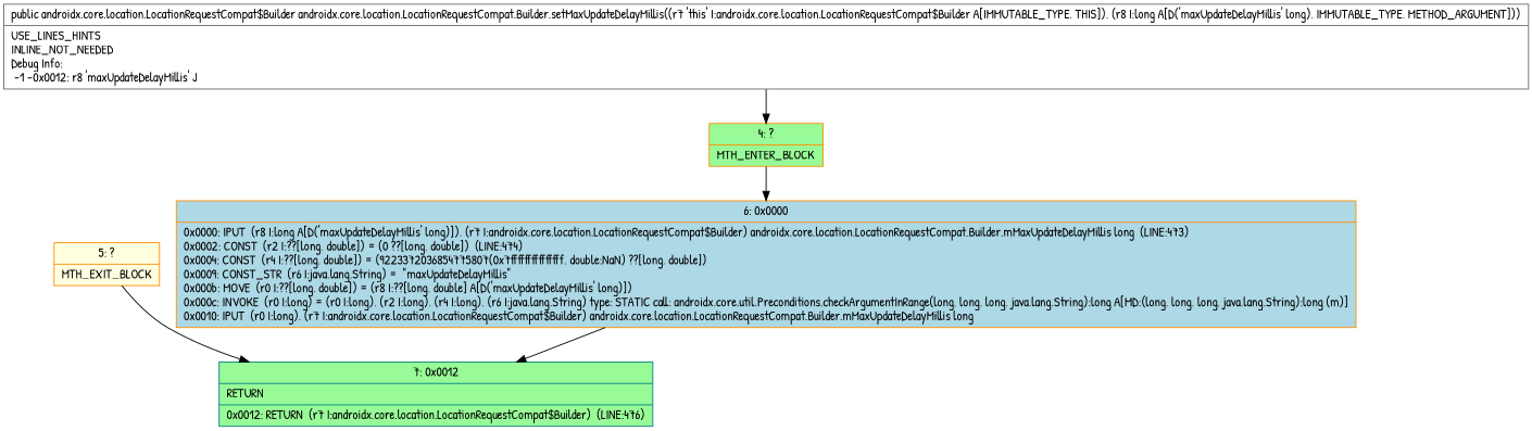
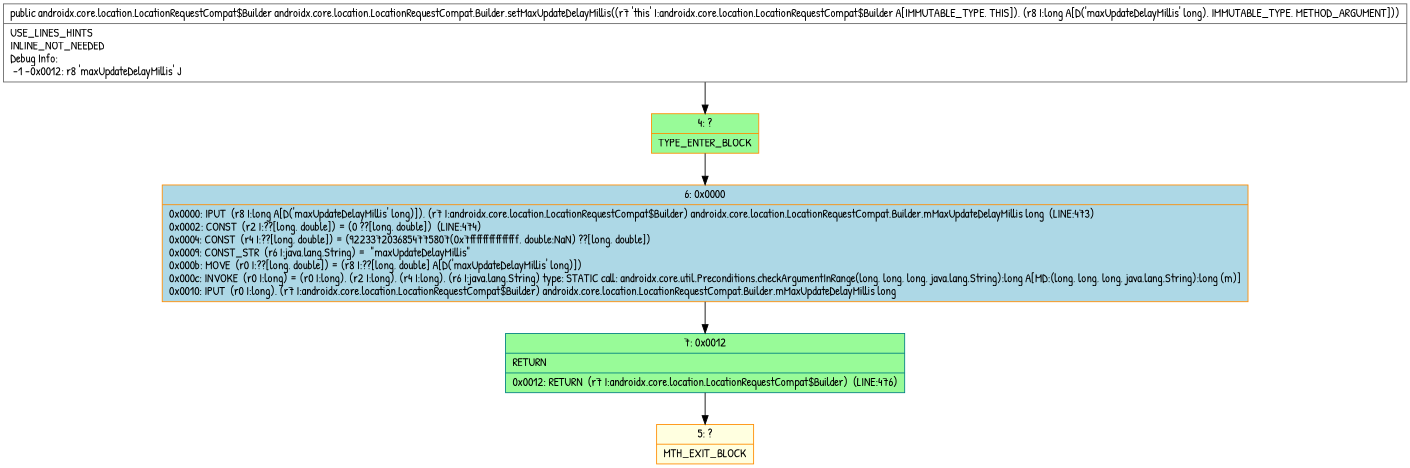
  digraph {
    fontname="Patrick Hand"
    node [color=darkorange fillcolor=palegreen fontname="Patrick Hand" shape=record style=filled]
    edge [fontname="Patrick Hand"]
-   n1 [label="{4\:\ ?|MTH_ENTER_BLOCK\l}"]
+   n1 [label="{4\:\ ?|TYPE_ENTER_BLOCK\l}"]
    n2 [fillcolor=lightblue label="{6\:\ 0x0000|0x0000: IPUT  (r8 I:long A[D('maxUpdateDelayMillis' long)]), (r7 I:androidx.core.location.LocationRequestCompat$Builder) androidx.core.location.LocationRequestCompat.Builder.mMaxUpdateDelayMillis long  (LINE:473)\l0x0002: CONST  (r2 I:??[long, double]) = (0 ??[long, double])  (LINE:474)\l0x0004: CONST  (r4 I:??[long, double]) = (9223372036854775807(0x7fffffffffffffff, double:NaN) ??[long, double]) \l0x0009: CONST_STR  (r6 I:java.lang.String) =  \"maxUpdateDelayMillis\" \l0x000b: MOVE  (r0 I:??[long, double]) = (r8 I:??[long, double] A[D('maxUpdateDelayMillis' long)]) \l0x000c: INVOKE  (r0 I:long) = (r0 I:long), (r2 I:long), (r4 I:long), (r6 I:java.lang.String) type: STATIC call: androidx.core.util.Preconditions.checkArgumentInRange(long, long, long, java.lang.String):long A[MD:(long, long, long, java.lang.String):long (m)]\l0x0010: IPUT  (r0 I:long), (r7 I:androidx.core.location.LocationRequestCompat$Builder) androidx.core.location.LocationRequestCompat.Builder.mMaxUpdateDelayMillis long \l}"]
    n3 [color=teal label="{7\:\ 0x0012|RETURN\l|0x0012: RETURN  (r7 I:androidx.core.location.LocationRequestCompat$Builder)  (LINE:476)\l}"]
    n4 [fillcolor=lightyellow label="{5\:\ ?|MTH_EXIT_BLOCK\l}"]
    n5 [color=gray40 fillcolor=white label="{public androidx.core.location.LocationRequestCompat$Builder androidx.core.location.LocationRequestCompat.Builder.setMaxUpdateDelayMillis((r7 'this' I:androidx.core.location.LocationRequestCompat$Builder A[IMMUTABLE_TYPE, THIS]), (r8 I:long A[D('maxUpdateDelayMillis' long), IMMUTABLE_TYPE, METHOD_ARGUMENT]))  | USE_LINES_HINTS\lINLINE_NOT_NEEDED\lDebug Info:\l  \-1 \-0x0012: r8 'maxUpdateDelayMillis' J\l}"]
    n1 -> n2
    n2 -> n3
-   n4 -> n3
+   n3 -> n4
    n5 -> n1
  }
